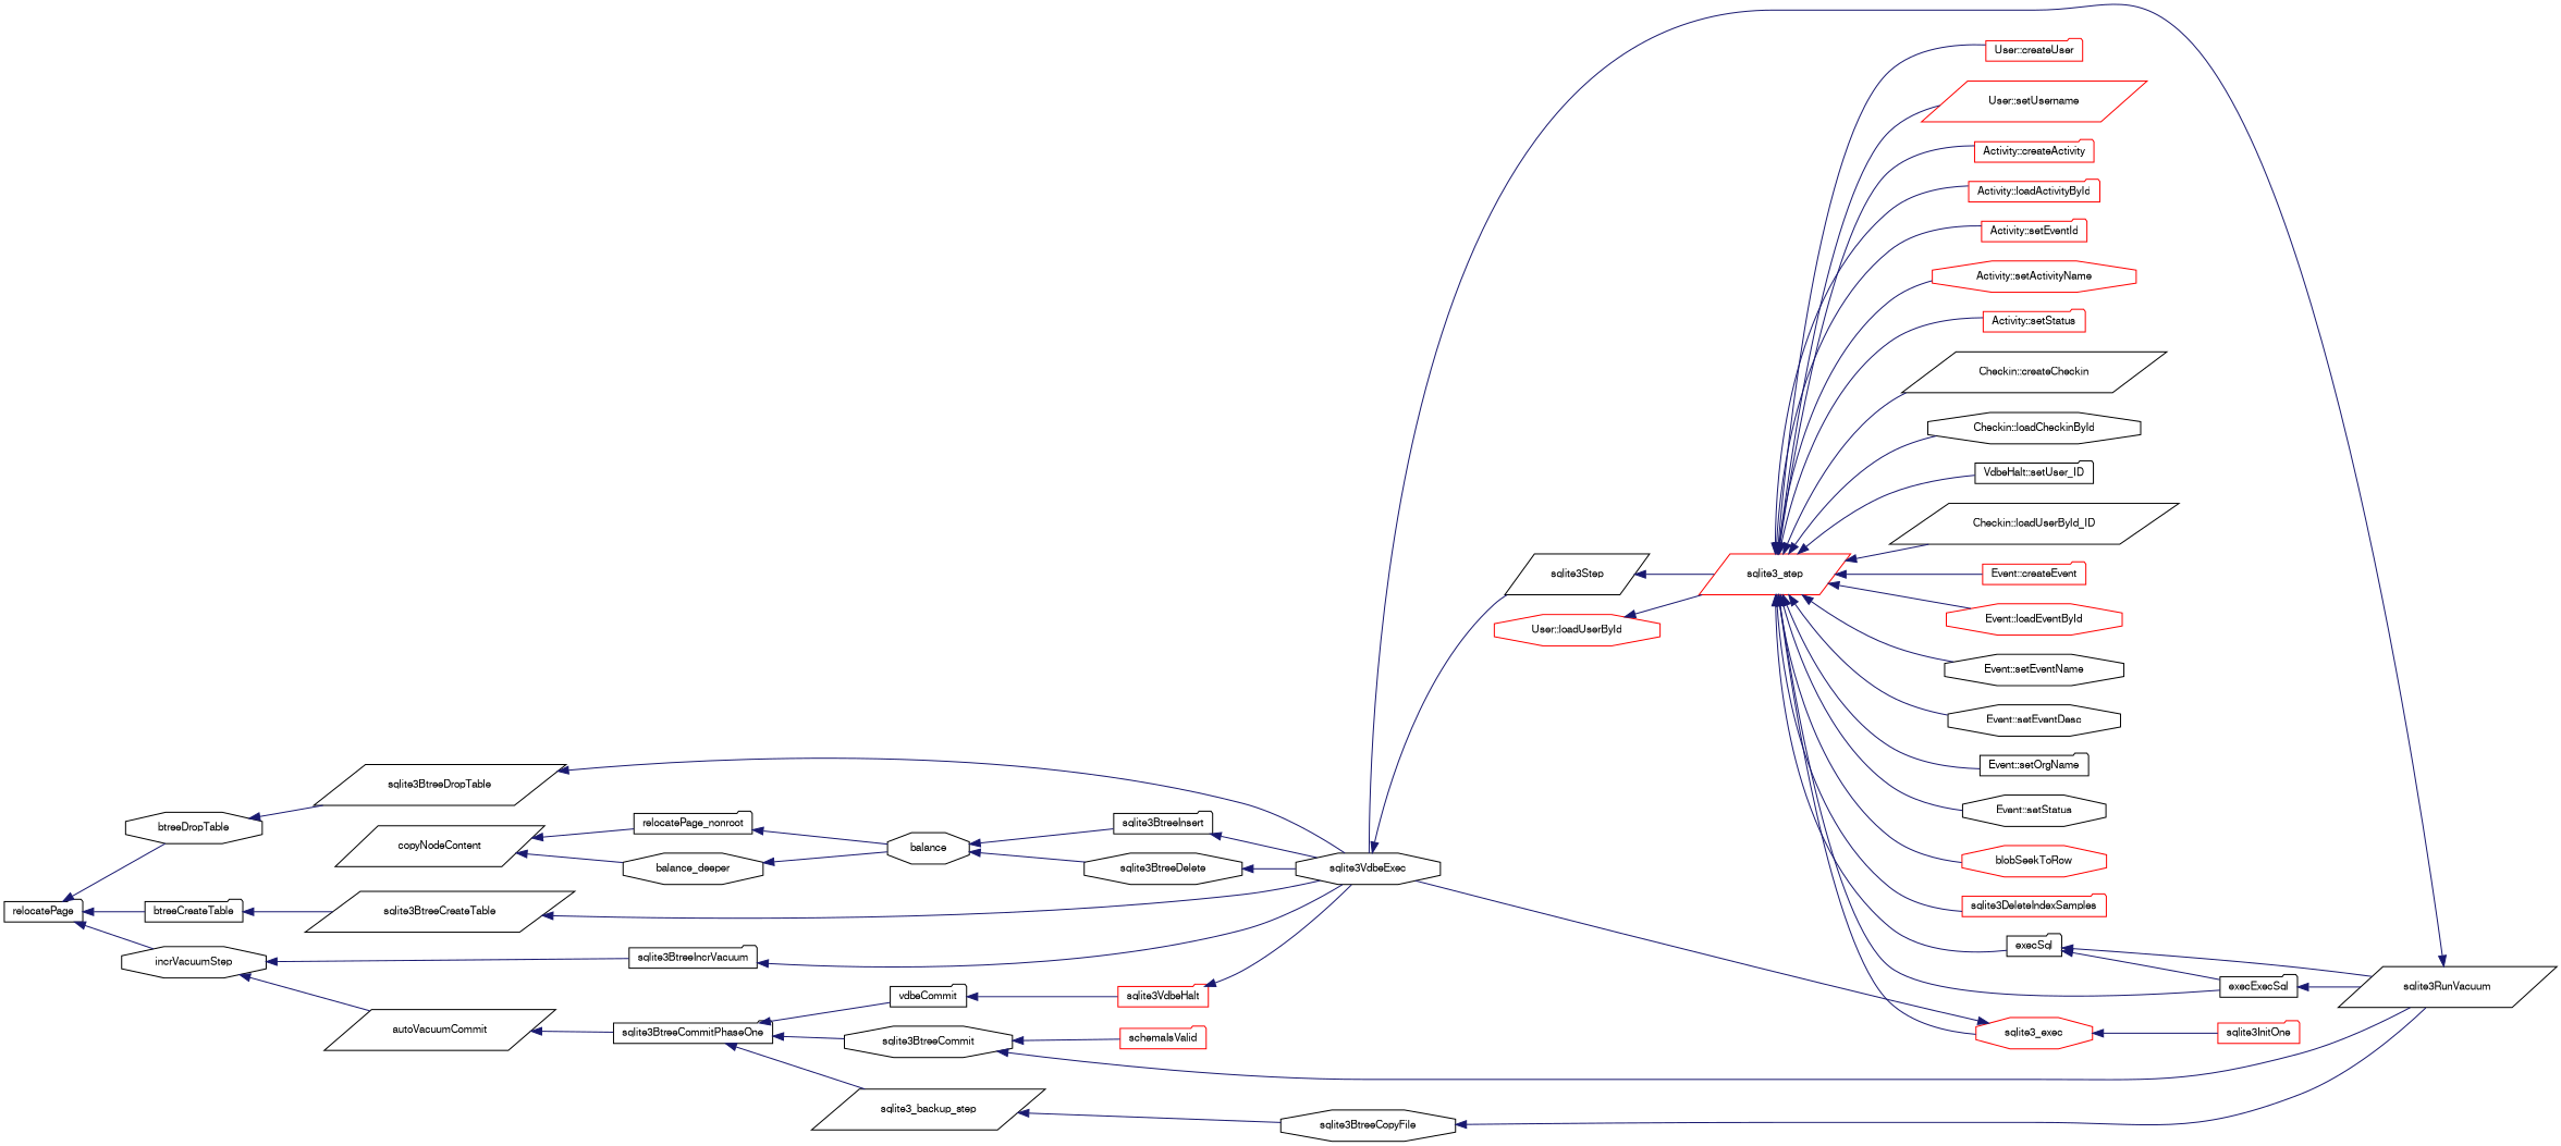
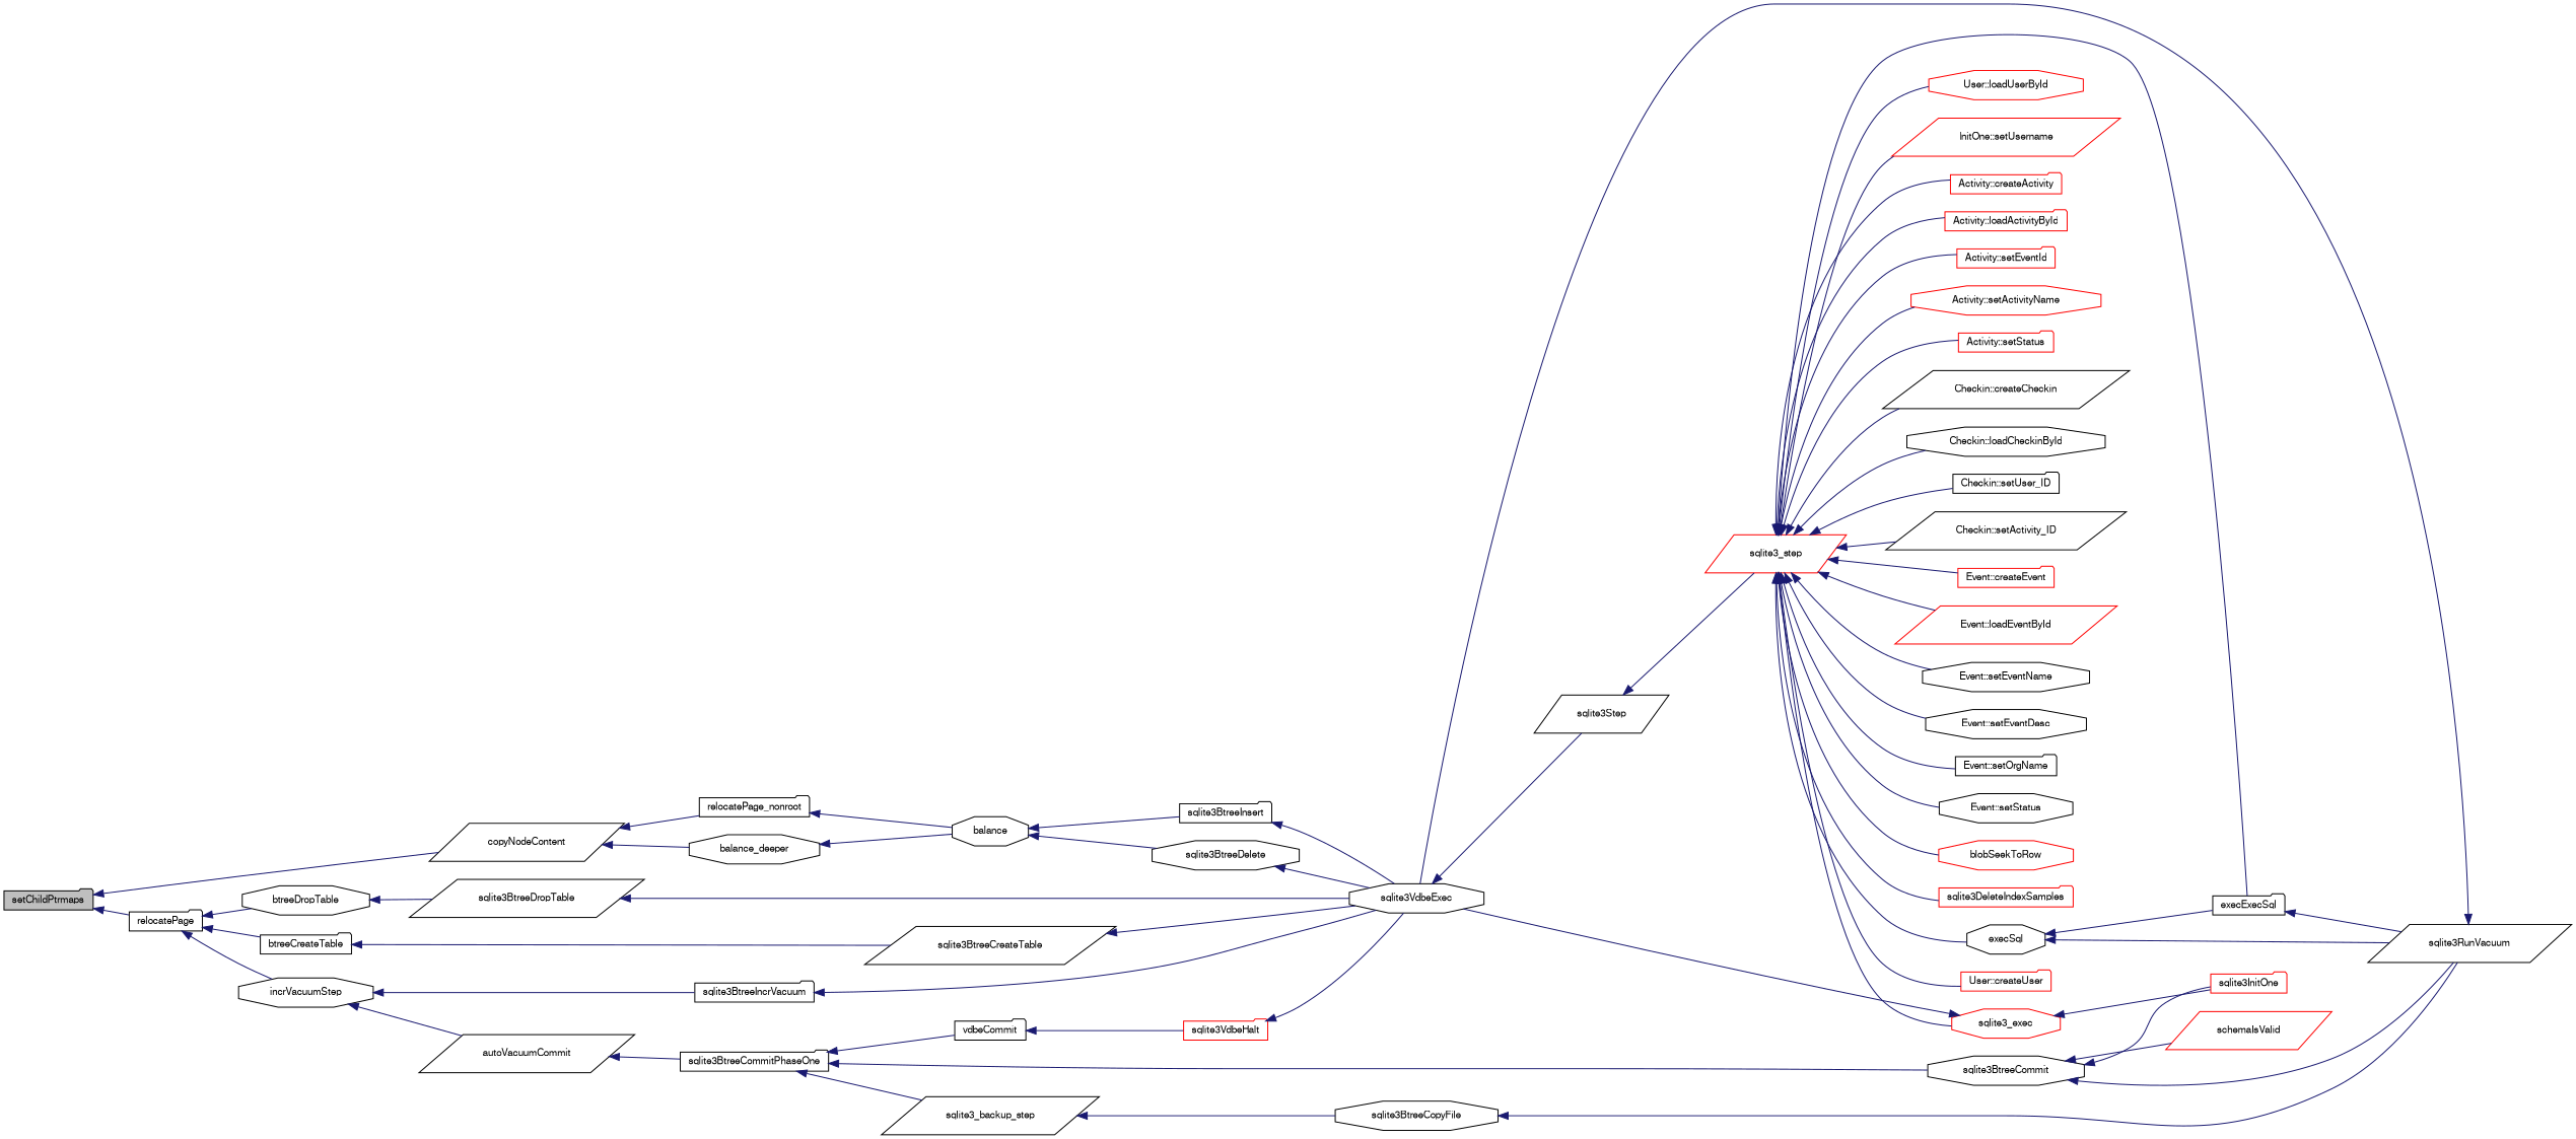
  digraph {
    rankdir=LR
    node [color=black fillcolor=white fontname=FreeSans fontsize=10 shape=folder style=filled]
    edge [color=midnightblue dir=back fontname=FreeSans fontsize=10 labelfontname=FreeSans labelfontsize=10 style=solid]
+   n1 [fillcolor=grey75 fontcolor=black height=0.2 label=setChildPtrmaps width=0.4]
    n2 [height=0.2 label=relocatePage width=0.4]
    n3 [height=0.2 label=copyNodeContent shape=parallelogram width=0.4]
    n4 [height=0.2 label=incrVacuumStep shape=octagon width=0.4]
    n5 [height=0.2 label=btreeCreateTable width=0.4]
    n6 [height=0.2 label=btreeDropTable shape=octagon width=0.4]
    n7 [height=0.2 label=relocatePage_nonroot width=0.4]
    n8 [height=0.2 label=balance_deeper shape=octagon width=0.4]
    n9 [height=0.2 label=sqlite3BtreeIncrVacuum width=0.4]
    n10 [height=0.2 label=autoVacuumCommit shape=parallelogram width=0.4]
    n11 [height=0.2 label=sqlite3BtreeCreateTable shape=parallelogram width=0.4]
    n12 [height=0.2 label=sqlite3BtreeDropTable shape=parallelogram width=0.4]
    n13 [height=0.2 label=sqlite3VdbeExec shape=octagon width=0.4]
    n14 [height=0.2 label=sqlite3BtreeCommitPhaseOne width=0.4]
    n15 [height=0.2 label=sqlite3Step shape=parallelogram width=0.4]
    n16 [color=red height=0.2 label=sqlite3_step shape=parallelogram width=0.4]
    n17 [color=red height=0.2 label="Activity::createActivity" width=0.4]
    n18 [color=red height=0.2 label="Activity::loadActivityById" width=0.4]
    n19 [color=red height=0.2 label="Activity::setEventId" width=0.4]
    n20 [color=red height=0.2 label="Activity::setActivityName" shape=octagon width=0.4]
    n21 [color=red height=0.2 label="Activity::setStatus" width=0.4]
    n22 [height=0.2 label="Checkin::createCheckin" shape=parallelogram width=0.4]
    n23 [height=0.2 label="Checkin::loadCheckinById" shape=octagon width=0.4]
-   n24 [height=0.2 label="VdbeHalt::setUser_ID" width=0.4]
-   n25 [height=0.2 label="Checkin::loadUserById_ID" shape=parallelogram width=0.4]
+   n24 [height=0.2 label="Checkin::setUser_ID" width=0.4]
+   n25 [height=0.2 label="Checkin::setActivity_ID" shape=parallelogram width=0.4]
    n26 [color=red height=0.2 label="Event::createEvent" width=0.4]
-   n27 [color=red height=0.2 label="Event::loadEventById" shape=octagon width=0.4]
+   n27 [color=red height=0.2 label="Event::loadEventById" shape=parallelogram width=0.4]
    n28 [height=0.2 label="Event::setEventName" shape=octagon width=0.4]
    n29 [height=0.2 label="Event::setEventDesc" shape=octagon width=0.4]
    n30 [height=0.2 label="Event::setOrgName" width=0.4]
    n31 [height=0.2 label="Event::setStatus" shape=octagon width=0.4]
    n32 [color=red height=0.2 label=blobSeekToRow shape=octagon width=0.4]
    n33 [color=red height=0.2 label=sqlite3DeleteIndexSamples width=0.4]
    n34 [color=red height=0.2 label=sqlite3_exec shape=octagon width=0.4]
-   n35 [height=0.2 label=execSql width=0.4]
+   n35 [height=0.2 label=execSql shape=octagon width=0.4]
    n36 [height=0.2 label=execExecSql width=0.4]
    n37 [color=red height=0.2 label="User::createUser" width=0.4]
    n38 [color=red height=0.2 label="User::loadUserById" shape=octagon width=0.4]
-   n39 [color=red height=0.2 label="User::setUsername" shape=parallelogram width=0.4]
+   n39 [color=red height=0.2 label="InitOne::setUsername" shape=parallelogram width=0.4]
    n40 [color=red height=0.2 label=sqlite3InitOne width=0.4]
    n41 [height=0.2 label=sqlite3RunVacuum shape=parallelogram width=0.4]
    n42 [height=0.2 label=sqlite3BtreeCommit shape=octagon width=0.4]
    n43 [height=0.2 label=sqlite3_backup_step shape=parallelogram width=0.4]
    n44 [height=0.2 label=vdbeCommit width=0.4]
-   n45 [color=red height=0.2 label=schemaIsValid width=0.4]
+   n45 [color=red height=0.2 label=schemaIsValid shape=parallelogram width=0.4]
    n46 [height=0.2 label=sqlite3BtreeCopyFile shape=octagon width=0.4]
    n47 [color=red height=0.2 label=sqlite3VdbeHalt width=0.4]
    n48 [height=0.2 label=balance shape=octagon width=0.4]
    n49 [height=0.2 label=sqlite3BtreeInsert width=0.4]
    n50 [height=0.2 label=sqlite3BtreeDelete shape=octagon width=0.4]
+   n1 -> n2
+   n1 -> n3
    n2 -> n4
    n2 -> n5
    n2 -> n6
    n3 -> n7
    n3 -> n8
    n4 -> n9
    n4 -> n10
    n5 -> n11
    n6 -> n12
    n7 -> n48
    n8 -> n48
    n9 -> n13
    n10 -> n14
    n11 -> n13
    n12 -> n13
    n13 -> n15
    n14 -> n42
    n14 -> n43
    n14 -> n44
    n15 -> n16
    n16 -> n17
    n16 -> n18
    n16 -> n19
    n16 -> n20
    n16 -> n21
    n16 -> n22
    n16 -> n23
    n16 -> n24
    n16 -> n25
    n16 -> n26
    n16 -> n27
    n16 -> n28
    n16 -> n29
    n16 -> n30
    n16 -> n31
    n16 -> n32
    n16 -> n33
    n16 -> n34
    n16 -> n35
    n16 -> n36
    n16 -> n37
-   n38 -> n16
+   n16 -> n38
    n16 -> n39
    n34 -> n13
    n34 -> n40
    n35 -> n36
    n35 -> n41
    n36 -> n41
    n41 -> n13
+   n42 -> n40
    n42 -> n41
    n42 -> n45
    n43 -> n46
    n44 -> n47
    n46 -> n41
    n47 -> n13
    n48 -> n49
    n48 -> n50
    n49 -> n13
    n50 -> n13
  }
